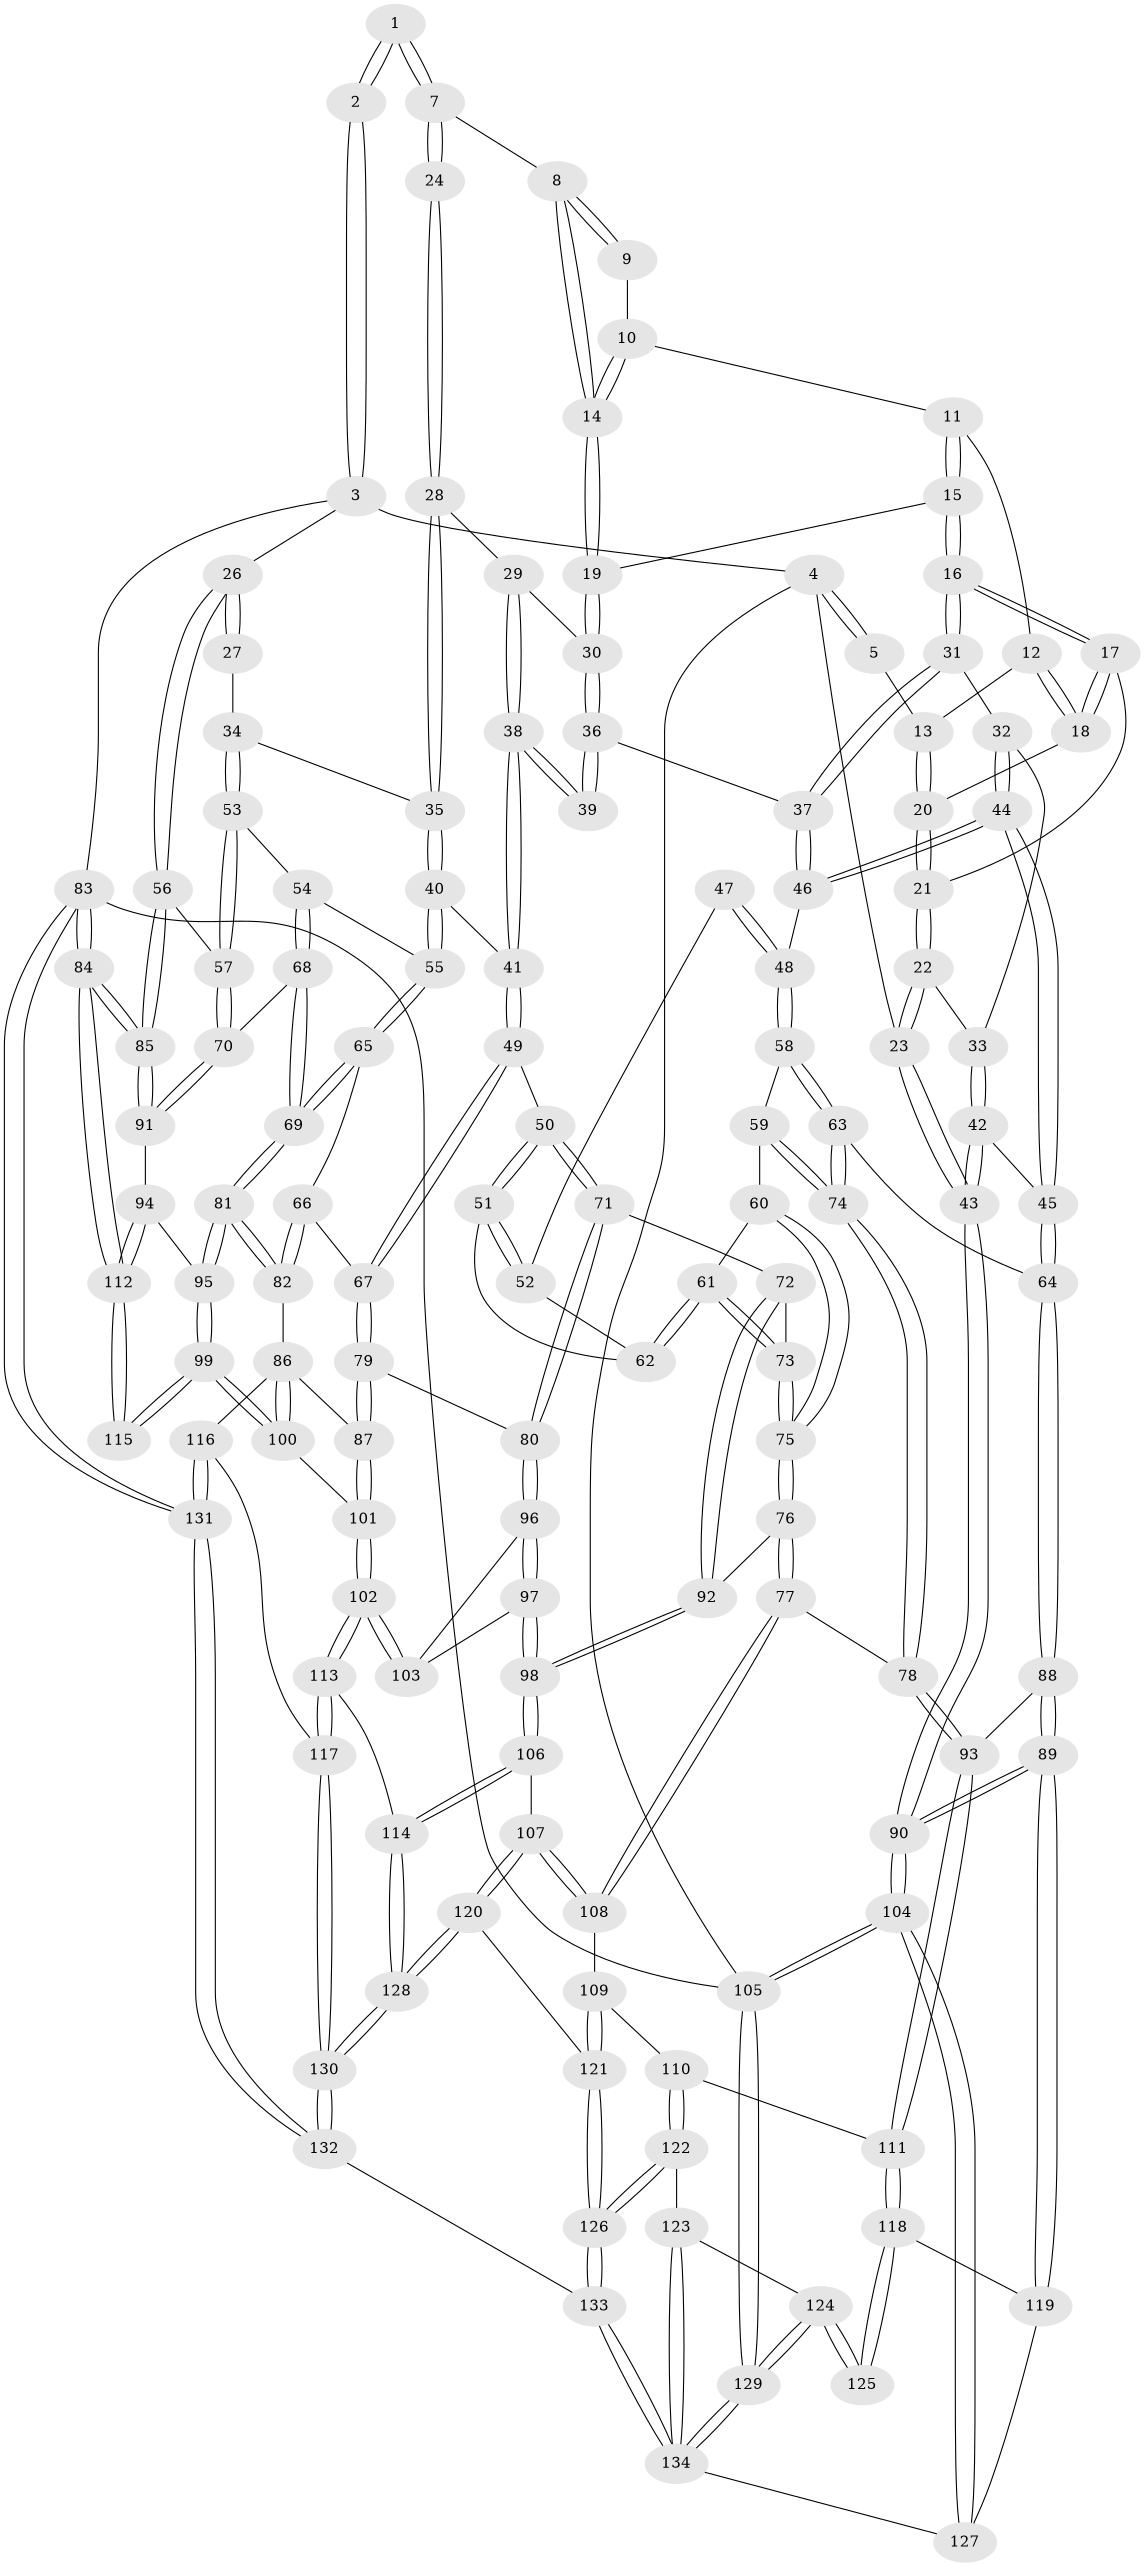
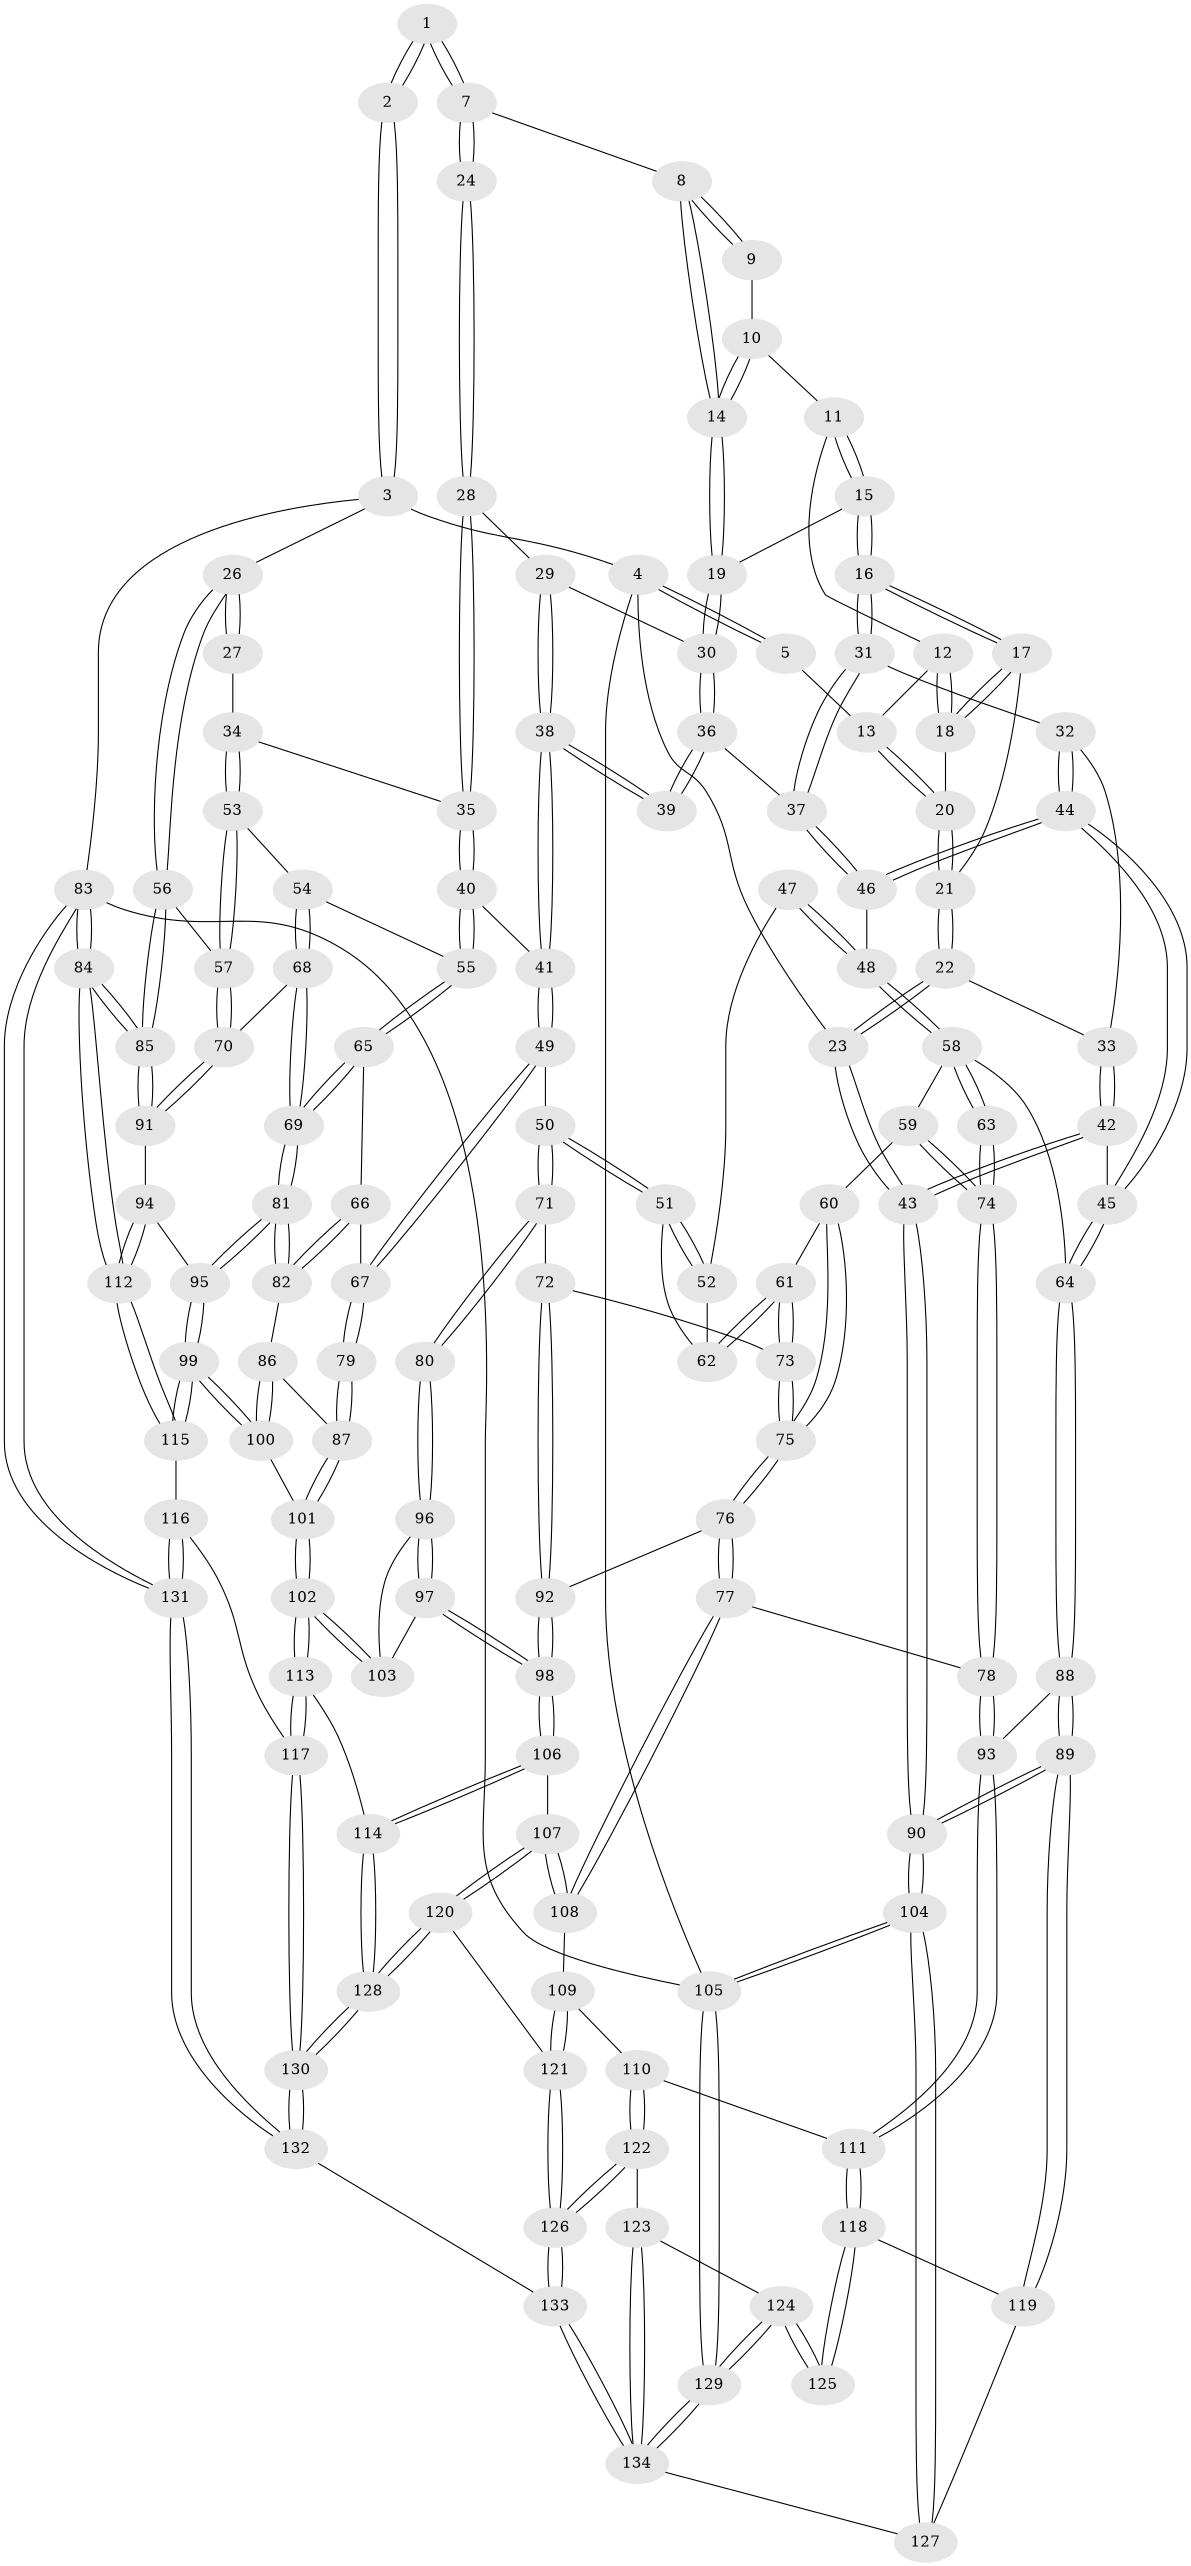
  graph {
    fontname="DejaVu Serif"
    node [color=gray90 fontname="DejaVu Serif" style=filled]
    edge [fontname="DejaVu Serif"]
    1
    2
    7
    3
    8
    24
    4
    26
    83
    5
    23
    105
    27
    56
    84
    131
    13
    43
    129
    20
    9
    10
    14
    28
    19
    11
    12
    15
    18
    16
    21
    30
    17
    31
    32
    37
    22
    36
    33
    42
    90
    29
    35
    34
    57
    85
    53
    38
    40
    39
    41
    44
    46
    45
    54
    55
    48
    49
    47
    52
    65
    50
    67
    64
    104
    88
    58
    62
    59
    63
    51
    71
    79
    72
    80
    68
    70
    69
    66
    91
    60
    74
    61
    75
    78
    73
    76
    93
    89
    82
    81
    86
    87
    95
    94
    92
    96
    98
    77
    108
    109
    111
    101
    97
    103
    99
    100
    112
    132
    115
    102
    119
    127
    106
    118
    107
    114
    116
    113
    117
    134
    120
    128
    121
    110
    122
    126
    123
    125
    130
    133
    124
    1 -- 2
    1 -- 2
    1 -- 7
    1 -- 7
    2 -- 3
    2 -- 3
    7 -- 8
    7 -- 24
    7 -- 24
    3 -- 4
    3 -- 26
    3 -- 83
    8 -- 9
    8 -- 9
    8 -- 14
    8 -- 14
    24 -- 28
    24 -- 28
    4 -- 5
    4 -- 5
    4 -- 23
    4 -- 105
    26 -- 27
    26 -- 27
    26 -- 56
    26 -- 56
    83 -- 105
    83 -- 84
    83 -- 84
    83 -- 131
    83 -- 131
    5 -- 13
    23 -- 43
    23 -- 43
    105 -- 129
    105 -- 129
    27 -- 34
    56 -- 57
    56 -- 85
    56 -- 85
    84 -- 85
    84 -- 85
    84 -- 112
    84 -- 112
    131 -- 132
    131 -- 132
    13 -- 20
    13 -- 20
    43 -- 90
    43 -- 90
    129 -- 134
    129 -- 134
    20 -- 21
    20 -- 21
    9 -- 10
    10 -- 14
    10 -- 14
    10 -- 11
    14 -- 19
    14 -- 19
    28 -- 29
    28 -- 35
    28 -- 35
    19 -- 30
    19 -- 30
    11 -- 12
    11 -- 15
    11 -- 15
    12 -- 13
    12 -- 18
    12 -- 18
    15 -- 19
    15 -- 16
    15 -- 16
    18 -- 20
    16 -- 17
    16 -- 17
    16 -- 31
    16 -- 31
    21 -- 22
    21 -- 22
    30 -- 36
    30 -- 36
    17 -- 18
    17 -- 18
    17 -- 21
    31 -- 32
    31 -- 37
    31 -- 37
    32 -- 33
    32 -- 44
    32 -- 44
    37 -- 46
    37 -- 46
    22 -- 23
    22 -- 23
    22 -- 33
    36 -- 37
    36 -- 39
    36 -- 39
    33 -- 42
    33 -- 42
    42 -- 43
    42 -- 43
    42 -- 45
    90 -- 104
    90 -- 104
    29 -- 30
    29 -- 38
    29 -- 38
    35 -- 40
    35 -- 40
    34 -- 35
    34 -- 53
    34 -- 53
    57 -- 70
    57 -- 70
    85 -- 91
    85 -- 91
    53 -- 57
    53 -- 57
    53 -- 54
    38 -- 39
    38 -- 39
    38 -- 41
    38 -- 41
    40 -- 41
    40 -- 55
    40 -- 55
    41 -- 49
    41 -- 49
    44 -- 46
    44 -- 46
    44 -- 45
    44 -- 45
    46 -- 48
    45 -- 64
    45 -- 64
    54 -- 55
    54 -- 68
    54 -- 68
    55 -- 65
    55 -- 65
    48 -- 58
    48 -- 58
    49 -- 50
    49 -- 67
    49 -- 67
    47 -- 48
    47 -- 48
    47 -- 52
    52 -- 62
    65 -- 69
    65 -- 69
    65 -- 66
    50 -- 51
    50 -- 51
    50 -- 71
    50 -- 71
    67 -- 79
    67 -- 79
    64 -- 88
    64 -- 88
    104 -- 105
    104 -- 105
    104 -- 127
    104 -- 127
    88 -- 93
    88 -- 89
    88 -- 89
    58 -- 59
    58 -- 63
    58 -- 63
    59 -- 60
    59 -- 74
    59 -- 74
-   63 -- 64
+   58 -- 64
    63 -- 74
    63 -- 74
    51 -- 52
    51 -- 52
    51 -- 62
    71 -- 72
    71 -- 80
    71 -- 80
-   79 -- 80
    79 -- 87
    79 -- 87
    72 -- 73
    72 -- 92
    72 -- 92
    80 -- 96
    80 -- 96
    68 -- 70
    68 -- 69
    68 -- 69
    70 -- 91
    70 -- 91
    69 -- 81
    69 -- 81
    66 -- 67
    66 -- 82
    66 -- 82
    91 -- 94
    60 -- 61
    60 -- 75
    60 -- 75
    74 -- 78
    74 -- 78
    61 -- 62
    61 -- 62
    61 -- 73
    61 -- 73
    75 -- 76
    75 -- 76
    78 -- 93
    78 -- 93
    73 -- 75
    73 -- 75
    76 -- 92
    76 -- 77
    76 -- 77
    93 -- 111
    93 -- 111
    89 -- 90
    89 -- 90
    89 -- 119
    89 -- 119
    82 -- 86
    81 -- 82
    81 -- 82
    81 -- 95
    81 -- 95
    86 -- 87
    86 -- 100
    86 -- 100
    87 -- 101
    87 -- 101
    95 -- 99
    95 -- 99
    94 -- 95
    94 -- 112
    94 -- 112
    92 -- 98
    92 -- 98
    96 -- 97
    96 -- 97
    96 -- 103
    98 -- 106
    98 -- 106
    77 -- 78
    77 -- 108
    77 -- 108
    108 -- 109
    109 -- 121
    109 -- 121
    109 -- 110
    111 -- 118
    111 -- 118
    101 -- 102
    101 -- 102
    97 -- 98
    97 -- 98
    97 -- 103
    99 -- 100
    99 -- 100
    99 -- 115
    99 -- 115
    100 -- 101
    112 -- 115
    112 -- 115
    132 -- 133
-   86 -- 116
+   115 -- 116
    102 -- 103
    102 -- 103
    102 -- 113
    102 -- 113
    119 -- 127
    106 -- 107
    106 -- 114
    106 -- 114
    118 -- 119
    118 -- 125
    118 -- 125
    107 -- 108
    107 -- 108
    107 -- 120
    107 -- 120
    114 -- 128
    114 -- 128
    116 -- 131
    116 -- 131
    116 -- 117
    113 -- 114
    113 -- 117
    113 -- 117
    117 -- 130
    117 -- 130
    134 -- 127
    120 -- 128
    120 -- 128
    120 -- 121
    128 -- 130
    128 -- 130
    121 -- 126
    121 -- 126
    110 -- 111
    110 -- 122
    110 -- 122
    122 -- 126
    122 -- 126
    122 -- 123
    126 -- 133
    126 -- 133
    123 -- 134
    123 -- 134
    123 -- 124
    130 -- 132
    130 -- 132
    133 -- 134
    133 -- 134
    124 -- 129
    124 -- 129
    124 -- 125
    124 -- 125
  }
